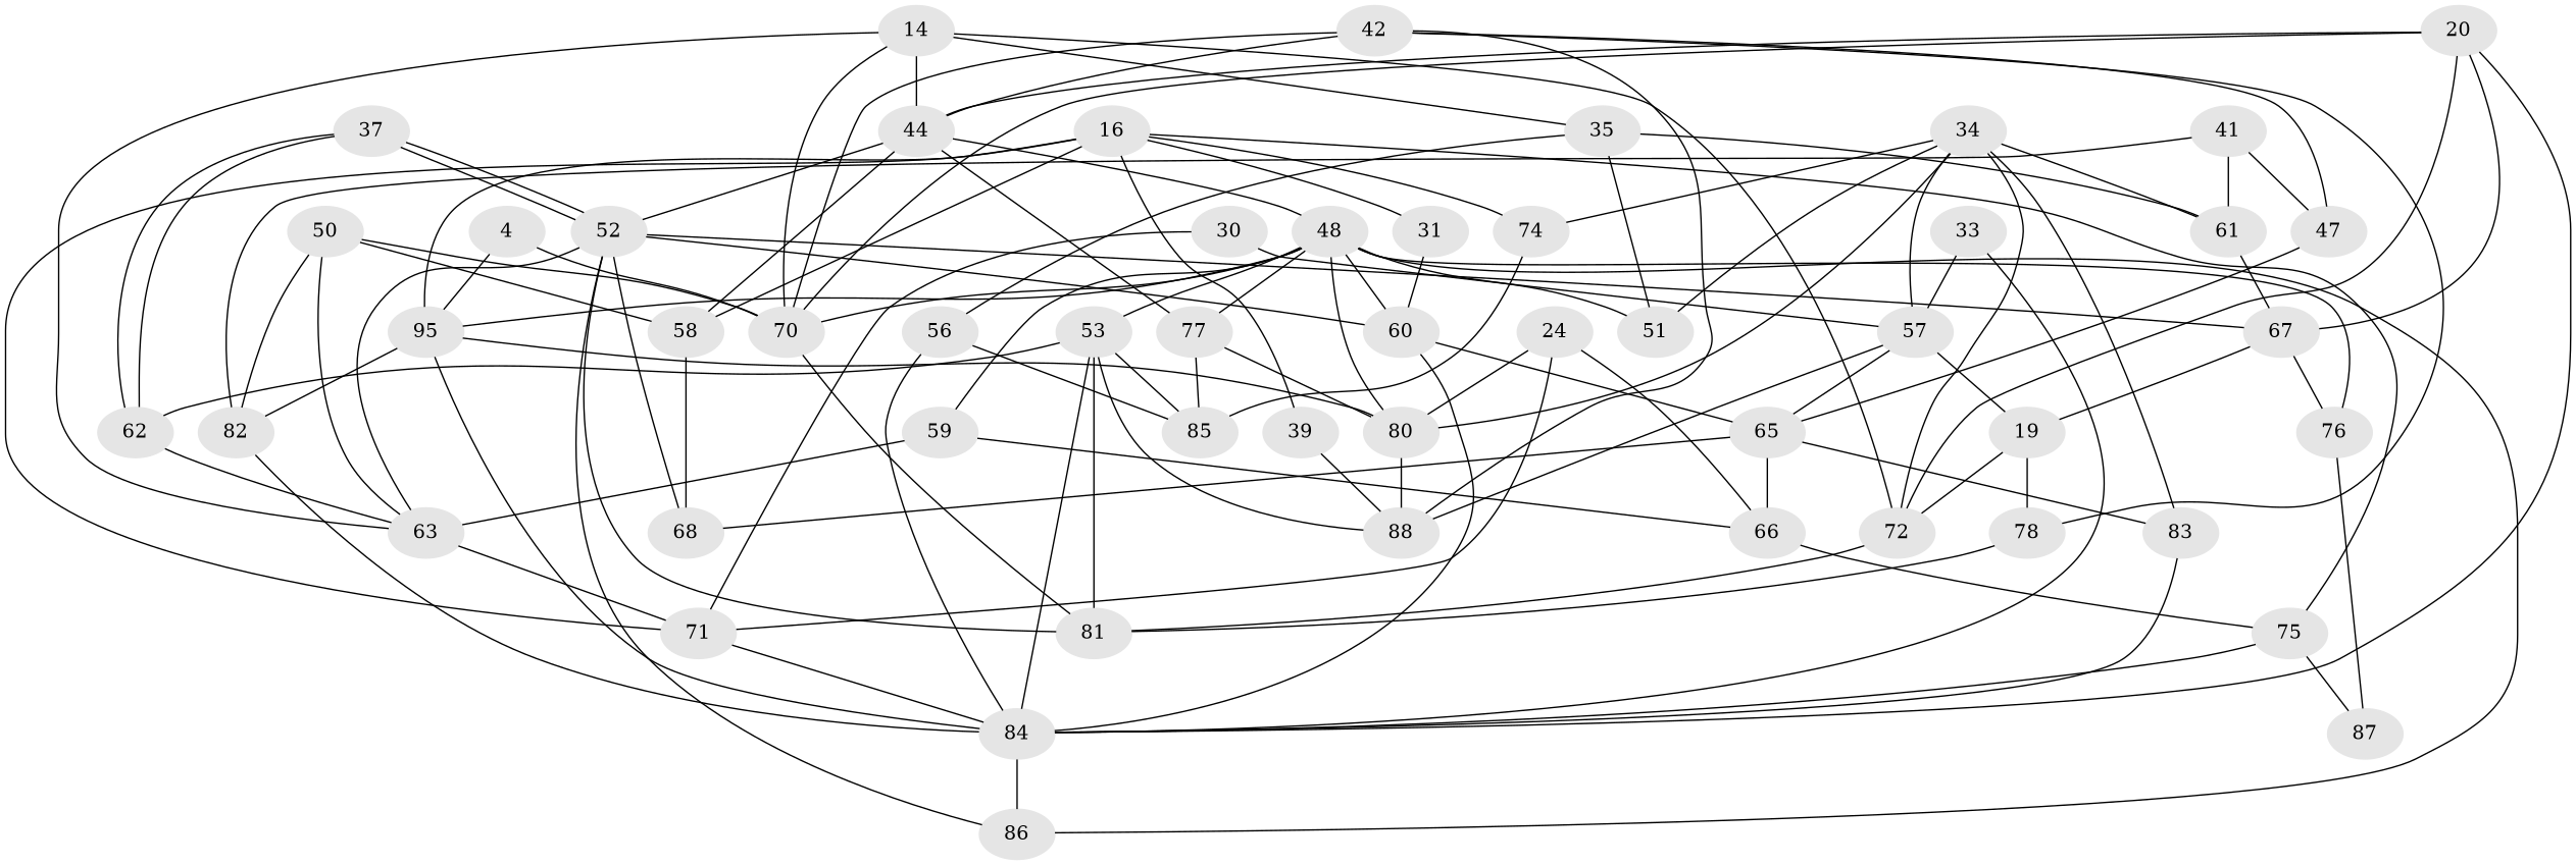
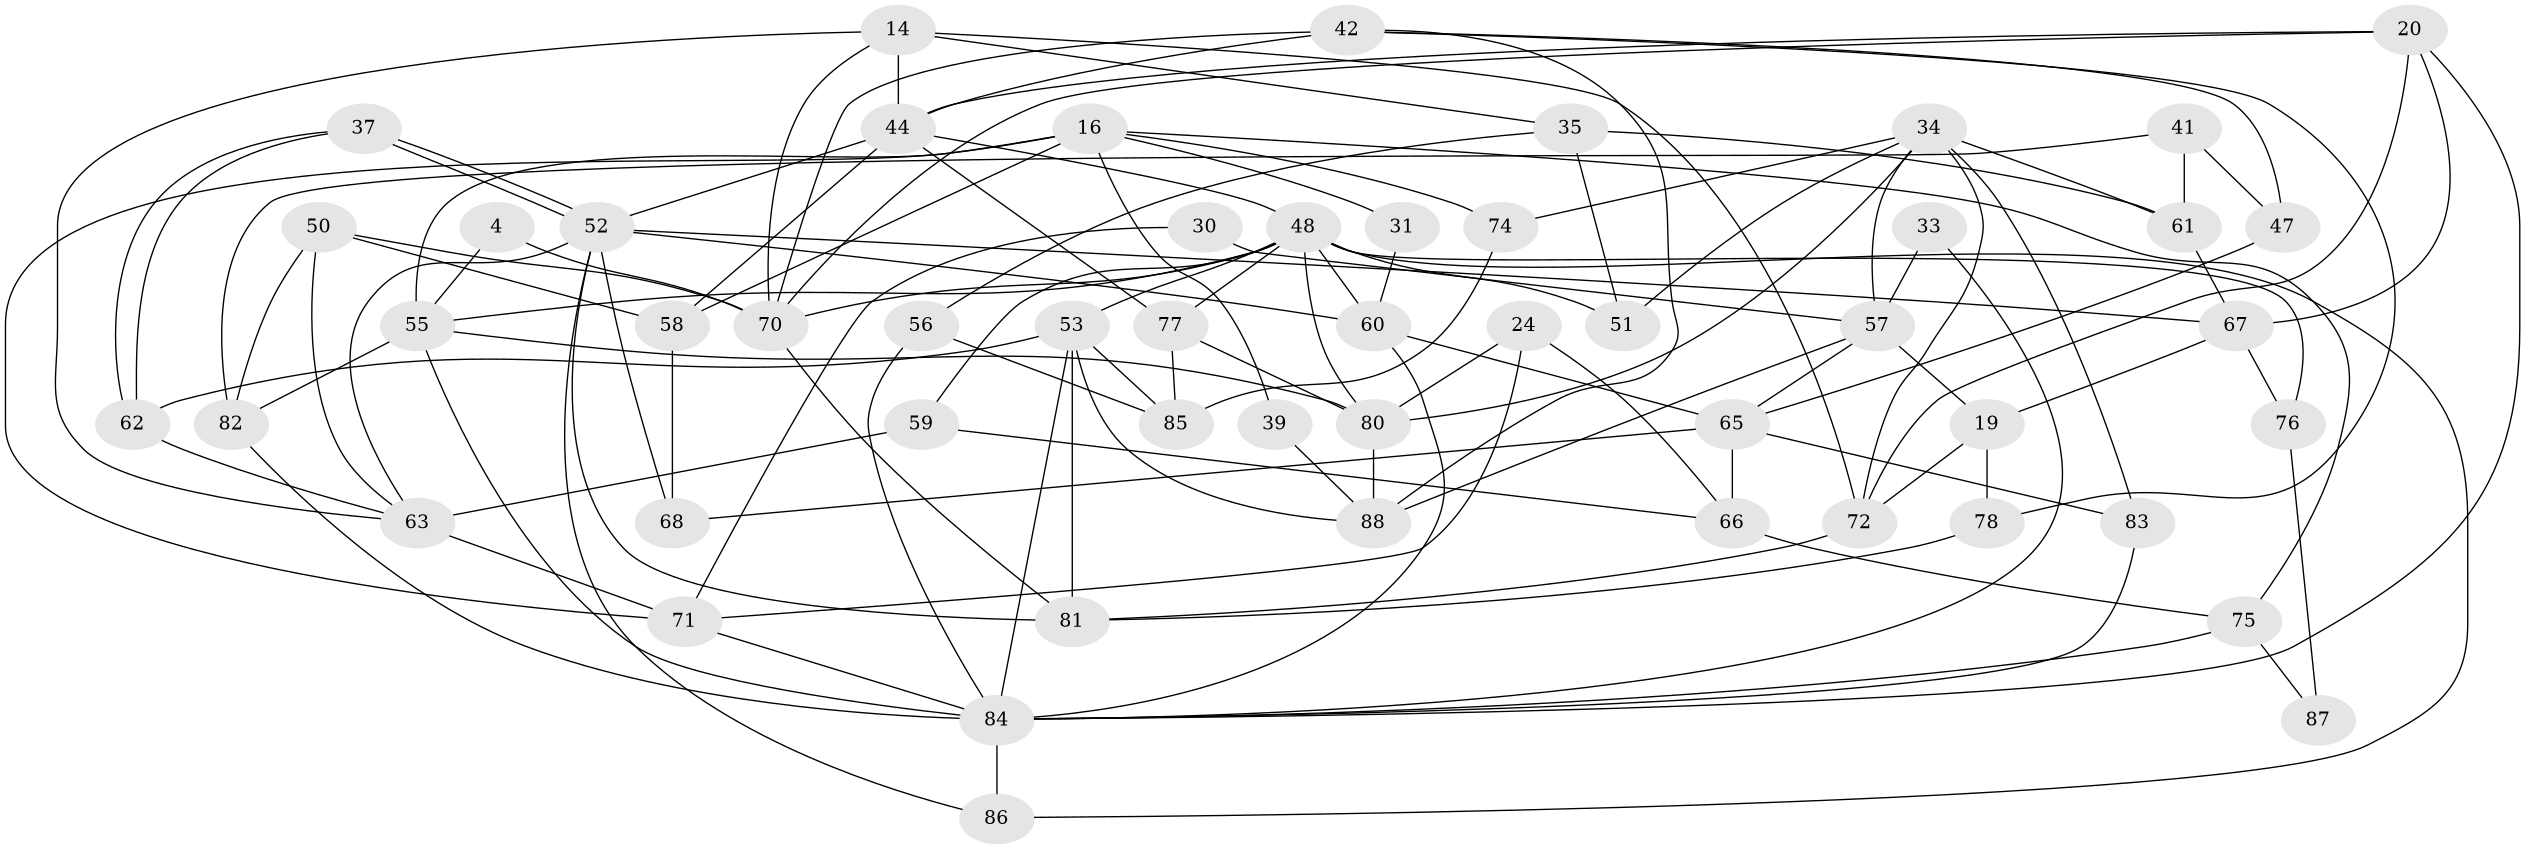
  graph {
    node [color=gray90 style=filled]
-   55 [super="+9" label=95]
+   55 [super="+9"]
    84 [super="+13+15+32"]
    80 [super="+49"]
    82 [super="+79"]
    4
    70 [super="+6"]
    81 [super="+1+73"]
    14 [super="+2"]
    35 [super="+12"]
    44 [super="+19"]
    63
    72 [super="+18+46"]
    51
    61 [super="+3"]
    56
    58
    52 [super="+8+28+38"]
    48 [super="+21+29"]
    77
    71 [super="+54"]
    16 [super="+7"]
    31
    39
    74
    75 [super="+25"]
    60 [super="+45"]
    88
    68
    85
    87
    20
    67
    76
    n34 [label=19]
    86 [super="+36"]
    66 [super="+64"]
    24
    57 [super="+40"]
    65 [super="+17+5"]
    30
    33
    34
    83
    37
    62
    41
    47
    42
    78 [super="+43"]
    53 [super="+27"]
    59
    50
    55 -- 84
    55 -- 80 [weight=3]
    55 -- 82
    84 -- 86
    80 -- 88 [weight=2]
    82 -- 84 [weight=2]
    4 -- 55
    4 -- 70
    70 -- 81
    14 -- 70
    14 -- 35
    14 -- 44
    14 -- 63
    14 -- 72
    35 -- 51
    35 -- 61 [weight=2]
    35 -- 56
    44 -- 58
    44 -- 52 [weight=3]
    44 -- 48
    44 -- 77 [weight=2]
    63 -- 71 [weight=2]
    72 -- 81
    61 -- 67
    56 -- 84
    56 -- 85
    58 -- 68
    52 -- 81 [weight=2]
    52 -- 63
    52 -- 60
    52 -- 68
    52 -- 67
    52 -- 86
    48 -- 55
    48 -- 80
    48 -- 70
    48 -- 51
    48 -- 77
    48 -- 60 [weight=2]
    48 -- 76
    48 -- 86
    48 -- 53
    48 -- 59
    77 -- 80 [weight=2]
    77 -- 85
    71 -- 84
    16 -- 55 [weight=2]
    16 -- 58
    16 -- 71
    16 -- 31
    16 -- 39
    16 -- 74
    16 -- 75
    31 -- 60
    39 -- 88
    74 -- 85
    75 -- 84
    75 -- 87
    60 -- 84
    60 -- 65
    20 -- 84
    20 -- 70
    20 -- 44
    20 -- 72
    20 -- 67
    67 -- 76
    67 -- n34
    76 -- 87
    n34 -- 72
    n34 -- 78 [weight=2]
    66 -- 75
    24 -- 80
    24 -- 71
    24 -- 66
    57 -- 88
    57 -- n34 [weight=2]
    57 -- 65 [weight=2]
    65 -- 68 [weight=2]
    65 -- 66 [weight=3]
    65 -- 83
    30 -- 71
    30 -- 57
    33 -- 84
    33 -- 57
    34 -- 80
    34 -- 72 [weight=2]
    34 -- 51
    34 -- 61
    34 -- 74
    34 -- 57
    34 -- 83
    83 -- 84
    37 -- 52
    37 -- 52
    37 -- 62
    37 -- 62
    62 -- 63
    41 -- 82
    41 -- 61
    41 -- 47
    47 -- 65
    42 -- 70 [weight=2]
    42 -- 44
    42 -- 88
    42 -- 47
    42 -- 78
    78 -- 81
    53 -- 84
    53 -- 81
    53 -- 88
    53 -- 85
    53 -- 62
    59 -- 63
    59 -- 66
    50 -- 82
    50 -- 70
    50 -- 63
    50 -- 58
  }
